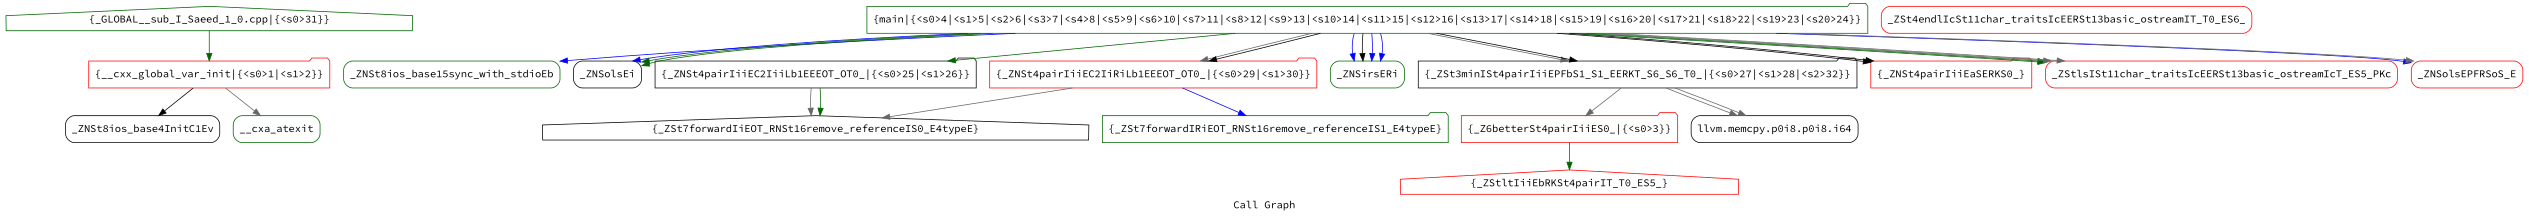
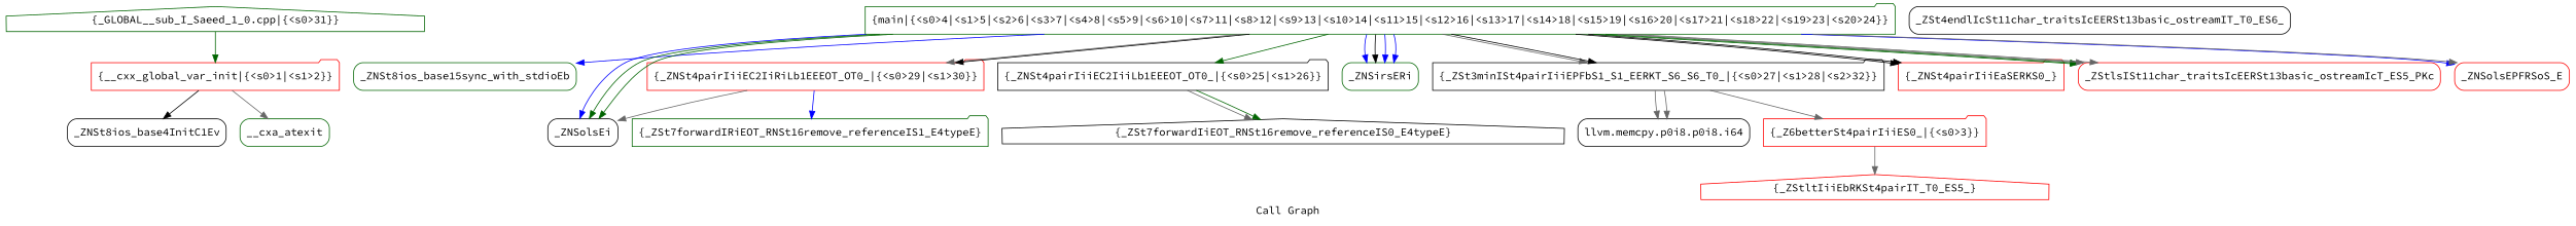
  digraph {
    fontname="Source Code Pro"
    label="Call Graph"
    node [color=red fontname="Source Code Pro" shape=Mrecord]
    edge [color=gray40 fontname="Source Code Pro" tailport=s0]
    n1 [label="{__cxx_global_var_init|{<s0>1|<s1>2}}" shape=folder]
    n2 [color=black label="{_ZNSt8ios_base4InitC1Ev}"]
    n3 [color=darkgreen label="{__cxa_atexit}"]
    n4 [color=darkgreen label="{_ZNSt8ios_base15sync_with_stdioEb}"]
    n5 [color=black label="{_ZNSolsEi}"]
    n6 [color=black label="{_ZNSt4pairIiiEC2IiiLb1EEEOT_OT0_|{<s0>25|<s1>26}}" shape=folder]
    n7 [color=black label="{_ZSt7forwardIiEOT_RNSt16remove_referenceIS0_E4typeE}" shape=house]
-   n8 [label="{_ZSt4endlIcSt11char_traitsIcEERSt13basic_ostreamIT_T0_ES6_}"]
+   n8 [color=black label="{_ZSt4endlIcSt11char_traitsIcEERSt13basic_ostreamIT_T0_ES6_}"]
    n9 [label="{_Z6betterSt4pairIiiES0_|{<s0>3}}" shape=folder]
    n10 [label="{_ZStltIiiEbRKSt4pairIT_T0_ES5_}" shape=house]
    n11 [label="{_ZNSt4pairIiiEC2IiRiLb1EEEOT_OT0_|{<s0>29|<s1>30}}" shape=folder]
    n12 [color=darkgreen label="{_ZSt7forwardIRiEOT_RNSt16remove_referenceIS1_E4typeE}" shape=folder]
    n13 [color=black label="{llvm.memcpy.p0i8.p0i8.i64}"]
    n14 [color=darkgreen label="{main|{<s0>4|<s1>5|<s2>6|<s3>7|<s4>8|<s5>9|<s6>10|<s7>11|<s8>12|<s9>13|<s10>14|<s11>15|<s12>16|<s13>17|<s14>18|<s15>19|<s16>20|<s17>21|<s18>22|<s19>23|<s20>24}}" shape=folder]
    n15 [color=darkgreen label="{_ZNSirsERi}"]
    n16 [color=black label="{_ZSt3minISt4pairIiiEPFbS1_S1_EERKT_S6_S6_T0_|{<s0>27|<s1>28|<s2>32}}" shape=folder]
    n17 [label="{_ZNSt4pairIiiEaSERKS0_}" shape=folder]
    n18 [label="{_ZStlsISt11char_traitsIcEERSt13basic_ostreamIcT_ES5_PKc}"]
    n19 [label="{_ZNSolsEPFRSoS_E}"]
    n20 [color=darkgreen label="{_GLOBAL__sub_I_Saeed_1_0.cpp|{<s0>31}}" shape=house]
    n1 -> n2 [color=black]
    n1 -> n3 [tailport=s1]
    n6 -> n7
    n6 -> n7 [color=darkgreen tailport=s1]
-   n9 -> n10 [color=darkgreen]
-   n11 -> n7
+   n9 -> n10
+   n11 -> n5
    n11 -> n12 [color=blue tailport=s1]
    n14 -> n4 [color=blue]
    n14 -> n5 [color=blue tailport=s13]
    n14 -> n5 [color=darkgreen tailport=s17]
    n14 -> n5 [color=darkgreen tailport=s19]
    n14 -> n6 [color=darkgreen tailport=s5]
    n14 -> n11 [tailport=s6]
    n14 -> n11 [color=black tailport=s9]
    n14 -> n15 [color=blue tailport=s1]
    n14 -> n15 [color=black tailport=s2]
    n14 -> n15 [color=blue tailport=s3]
    n14 -> n15 [color=blue tailport=s4]
    n14 -> n16 [tailport=s7]
    n14 -> n16 [color=black tailport=s10]
    n14 -> n17 [color=black tailport=s8]
    n14 -> n17 [color=black tailport=s11]
    n14 -> n18 [color=darkgreen tailport=s12]
    n14 -> n18 [color=darkgreen tailport=s14]
    n14 -> n18 [tailport=s16]
    n14 -> n18 [tailport=s18]
    n14 -> n19 [color=blue tailport=s15]
    n14 -> n19 [tailport=s20]
    n16 -> n9 [tailport=s2]
    n16 -> n13
    n16 -> n13 [tailport=s1]
    n20 -> n1 [color=darkgreen]
  }
